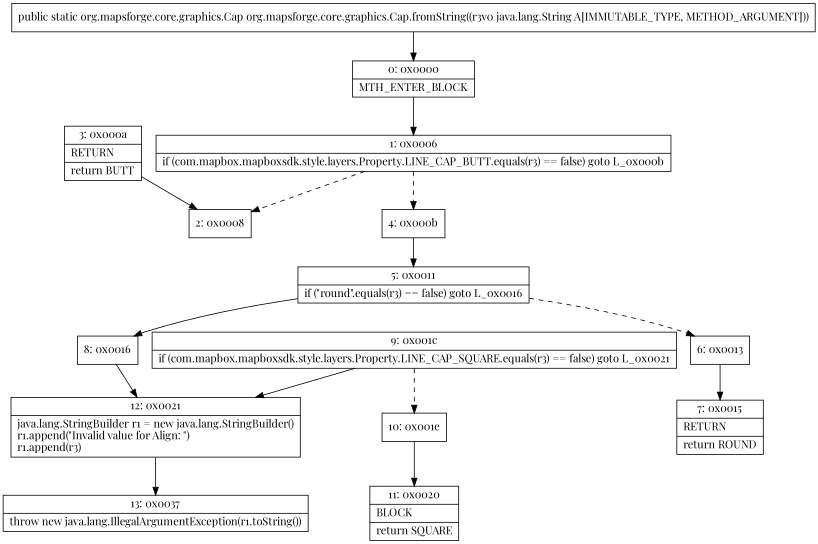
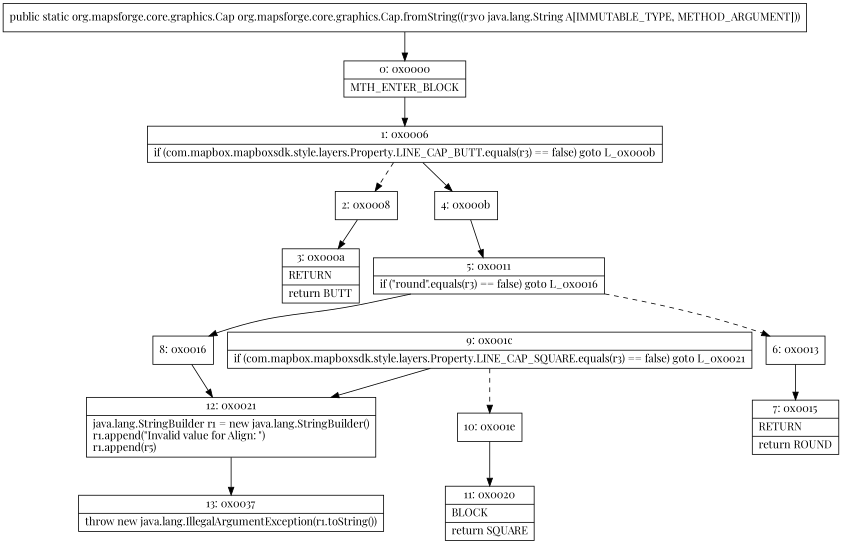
  digraph {
    fontname="Playfair Display"
    node [fontname="Playfair Display" shape=record]
    edge [fontname="Playfair Display"]
    n1 [label="{0\:\ 0x0000|MTH_ENTER_BLOCK\l}"]
    n2 [label="{1\:\ 0x0006|if (com.mapbox.mapboxsdk.style.layers.Property.LINE_CAP_BUTT.equals(r3) == false) goto L_0x000b\l}"]
    n3 [label="{2\:\ 0x0008}"]
    n4 [label="{4\:\ 0x000b}"]
    n5 [label="{3\:\ 0x000a|RETURN\l|return BUTT\l}"]
    n6 [label="{5\:\ 0x0011|if (\"round\".equals(r3) == false) goto L_0x0016\l}"]
    n7 [label="{6\:\ 0x0013}"]
    n8 [label="{8\:\ 0x0016}"]
    n9 [label="{7\:\ 0x0015|RETURN\l|return ROUND\l}"]
-   n10 [label="{12\:\ 0x0021|java.lang.StringBuilder r1 = new java.lang.StringBuilder()\lr1.append(\"Invalid value for Align: \")\lr1.append(r3)\l}"]
+   n10 [label="{12\:\ 0x0021|java.lang.StringBuilder r1 = new java.lang.StringBuilder()\lr1.append(\"Invalid value for Align: \")\lr1.append(r5)\l}"]
    n11 [label="{9\:\ 0x001c|if (com.mapbox.mapboxsdk.style.layers.Property.LINE_CAP_SQUARE.equals(r3) == false) goto L_0x0021\l}"]
    n12 [label="{10\:\ 0x001e}"]
    n13 [label="{11\:\ 0x0020|BLOCK\l|return SQUARE\l}"]
    n14 [label="{13\:\ 0x0037|throw new java.lang.IllegalArgumentException(r1.toString())\l}"]
    n15 [label="{public static org.mapsforge.core.graphics.Cap org.mapsforge.core.graphics.Cap.fromString((r3v0 java.lang.String A[IMMUTABLE_TYPE, METHOD_ARGUMENT])) }"]
    n1 -> n2
    n2 -> n3 [style=dashed]
-   n2 -> n4 [style=dashed]
-   n5 -> n3
+   n2 -> n4
+   n3 -> n5
    n4 -> n6
    n6 -> n7 [style=dashed]
    n6 -> n8
    n7 -> n9
    n8 -> n10
    n10 -> n14
    n11 -> n10
    n11 -> n12 [style=dashed]
    n12 -> n13
    n15 -> n1
  }
